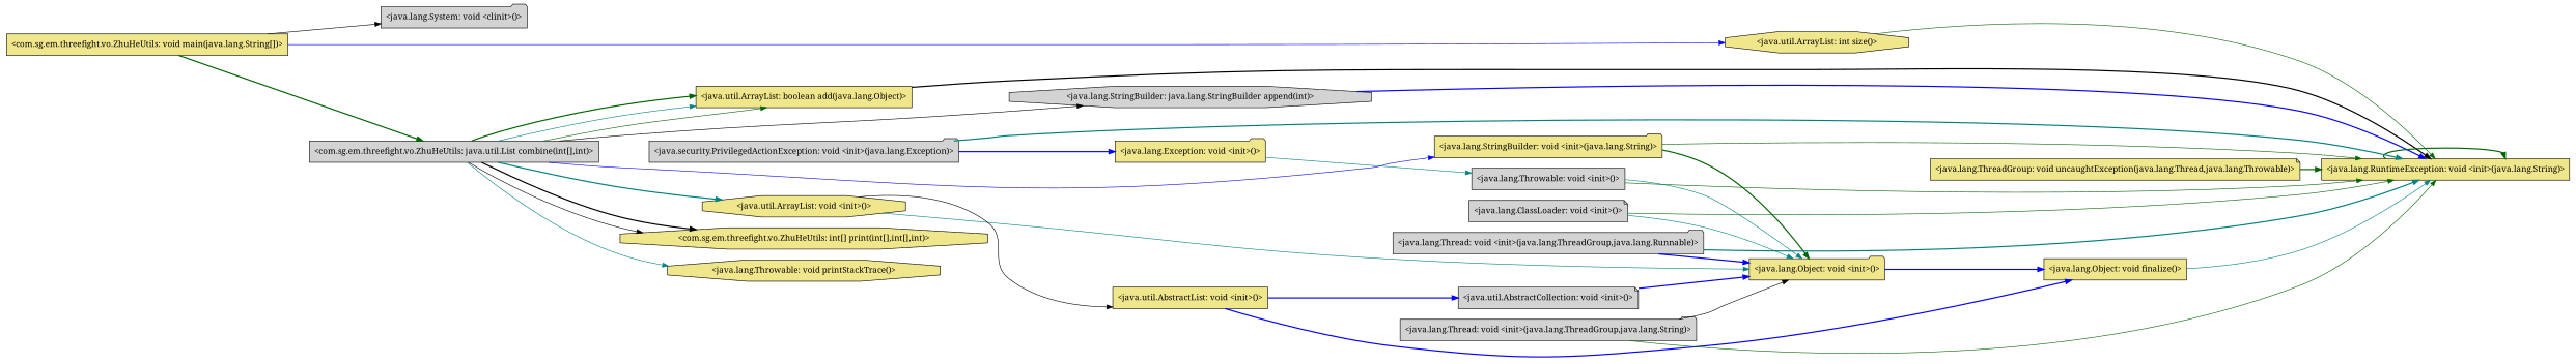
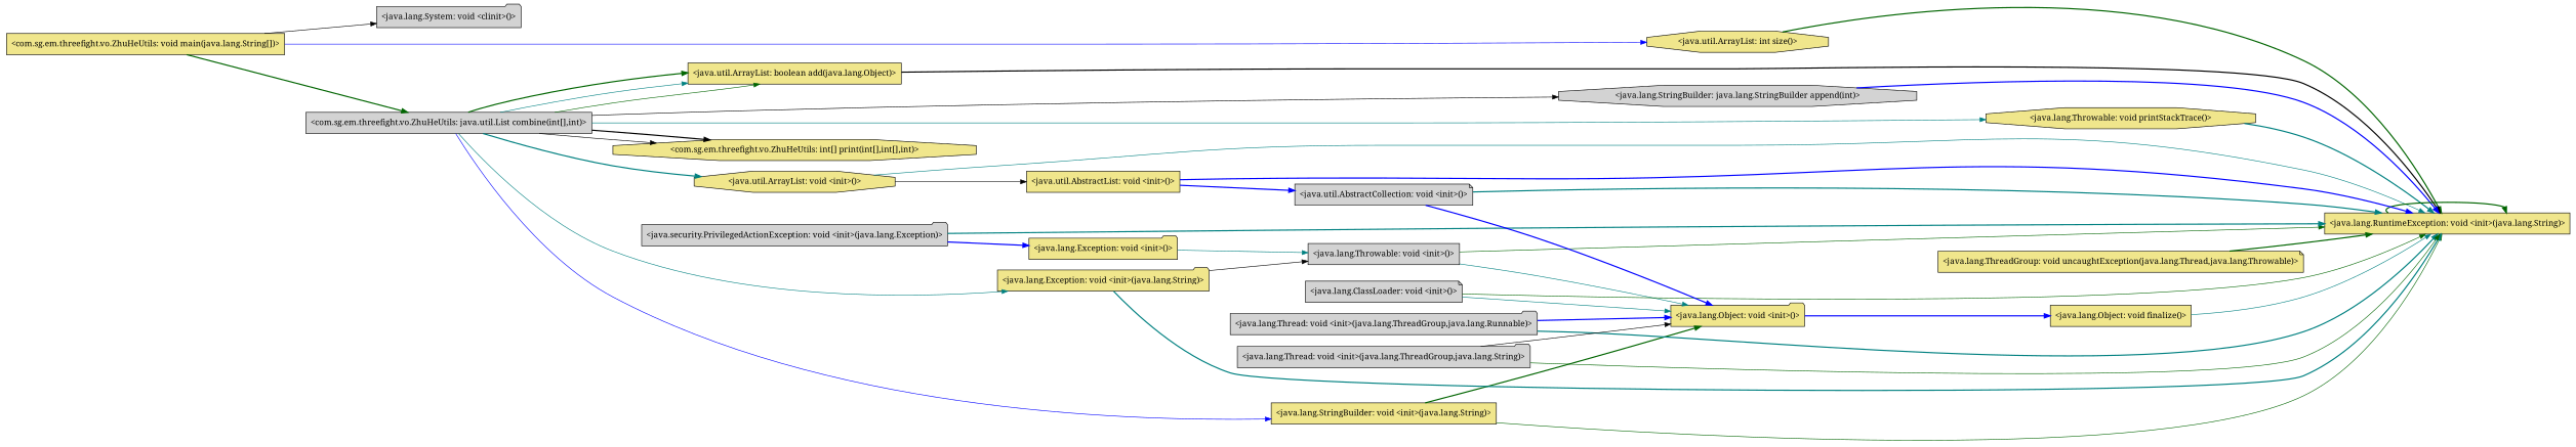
  digraph {
    fontname="Noto Serif"
    rankdir=LR
    node [fillcolor=khaki fontname="Noto Serif" shape=folder style=filled]
    edge [color=teal fontname="Noto Serif" style=solid]
    "<java.lang.System: void <clinit>()>" [fillcolor=lightgrey]
    "<com.sg.em.threefight.vo.ZhuHeUtils: void main(java.lang.String[])>" [shape=box]
    "<com.sg.em.threefight.vo.ZhuHeUtils: java.util.List combine(int[],int)>" [fillcolor=lightgrey shape=box]
    "<java.util.ArrayList: int size()>" [shape=octagon]
-   "<java.lang.StringBuilder: void <init>(java.lang.String)>"
+   "<java.lang.StringBuilder: void <init>(java.lang.String)>" [shape=box]
    "<com.sg.em.threefight.vo.ZhuHeUtils: int[] print(int[],int[],int)>" [shape=octagon]
    "<java.util.ArrayList: void <init>()>" [shape=octagon]
+   "<java.lang.Exception: void <init>(java.lang.String)>"
    "<java.util.ArrayList: boolean add(java.lang.Object)>" [shape=box]
    "<java.lang.StringBuilder: java.lang.StringBuilder append(int)>" [fillcolor=lightgrey shape=octagon]
    "<java.lang.Throwable: void printStackTrace()>" [shape=octagon]
    "<java.lang.RuntimeException: void <init>(java.lang.String)>" [shape=box]
    "<java.lang.Object: void <init>()>"
    "<java.util.AbstractList: void <init>()>" [shape=box]
    "<java.lang.Throwable: void <init>()>" [fillcolor=lightgrey shape=box]
    "<java.lang.ThreadGroup: void uncaughtException(java.lang.Thread,java.lang.Throwable)>" [shape=note]
    "<java.lang.Exception: void <init>()>"
    "<java.lang.ClassLoader: void <init>()>" [fillcolor=lightgrey shape=note]
    "<java.lang.Object: void finalize()>" [shape=box]
    "<java.security.PrivilegedActionException: void <init>(java.lang.Exception)>" [fillcolor=lightgrey]
    "<java.lang.Thread: void <init>(java.lang.ThreadGroup,java.lang.Runnable)>" [fillcolor=lightgrey]
    "<java.lang.Thread: void <init>(java.lang.ThreadGroup,java.lang.String)>" [fillcolor=lightgrey]
    "<java.util.AbstractCollection: void <init>()>" [fillcolor=lightgrey shape=note]
    "<com.sg.em.threefight.vo.ZhuHeUtils: void main(java.lang.String[])>" -> "<java.lang.System: void <clinit>()>" [color=black]
    "<com.sg.em.threefight.vo.ZhuHeUtils: void main(java.lang.String[])>" -> "<com.sg.em.threefight.vo.ZhuHeUtils: java.util.List combine(int[],int)>" [color=darkgreen style=bold]
    "<com.sg.em.threefight.vo.ZhuHeUtils: void main(java.lang.String[])>" -> "<java.util.ArrayList: int size()>" [color=blue]
    "<com.sg.em.threefight.vo.ZhuHeUtils: java.util.List combine(int[],int)>" -> "<java.lang.StringBuilder: void <init>(java.lang.String)>" [color=blue]
    "<com.sg.em.threefight.vo.ZhuHeUtils: java.util.List combine(int[],int)>" -> "<com.sg.em.threefight.vo.ZhuHeUtils: int[] print(int[],int[],int)>" [color=black]
    "<com.sg.em.threefight.vo.ZhuHeUtils: java.util.List combine(int[],int)>" -> "<com.sg.em.threefight.vo.ZhuHeUtils: int[] print(int[],int[],int)>" [color=black style=bold]
    "<com.sg.em.threefight.vo.ZhuHeUtils: java.util.List combine(int[],int)>" -> "<java.util.ArrayList: void <init>()>" [style=bold]
+   "<com.sg.em.threefight.vo.ZhuHeUtils: java.util.List combine(int[],int)>" -> "<java.lang.Exception: void <init>(java.lang.String)>"
    "<com.sg.em.threefight.vo.ZhuHeUtils: java.util.List combine(int[],int)>" -> "<java.util.ArrayList: boolean add(java.lang.Object)>" [color=darkgreen]
    "<com.sg.em.threefight.vo.ZhuHeUtils: java.util.List combine(int[],int)>" -> "<java.util.ArrayList: boolean add(java.lang.Object)>"
    "<com.sg.em.threefight.vo.ZhuHeUtils: java.util.List combine(int[],int)>" -> "<java.util.ArrayList: boolean add(java.lang.Object)>" [color=darkgreen style=bold]
    "<com.sg.em.threefight.vo.ZhuHeUtils: java.util.List combine(int[],int)>" -> "<java.lang.StringBuilder: java.lang.StringBuilder append(int)>" [color=black]
    "<com.sg.em.threefight.vo.ZhuHeUtils: java.util.List combine(int[],int)>" -> "<java.lang.Throwable: void printStackTrace()>"
-   "<java.util.ArrayList: int size()>" -> "<java.lang.RuntimeException: void <init>(java.lang.String)>" [color=darkgreen]
+   "<java.util.ArrayList: int size()>" -> "<java.lang.RuntimeException: void <init>(java.lang.String)>" [color=darkgreen style=bold]
    "<java.lang.StringBuilder: void <init>(java.lang.String)>" -> "<java.lang.RuntimeException: void <init>(java.lang.String)>" [color=darkgreen]
    "<java.lang.StringBuilder: void <init>(java.lang.String)>" -> "<java.lang.Object: void <init>()>" [color=darkgreen style=bold]
-   "<java.util.ArrayList: void <init>()>" -> "<java.lang.Object: void <init>()>"
+   "<java.util.ArrayList: void <init>()>" -> "<java.lang.RuntimeException: void <init>(java.lang.String)>"
    "<java.util.ArrayList: void <init>()>" -> "<java.util.AbstractList: void <init>()>" [color=black]
+   "<java.lang.Exception: void <init>(java.lang.String)>" -> "<java.lang.RuntimeException: void <init>(java.lang.String)>" [style=bold]
+   "<java.lang.Exception: void <init>(java.lang.String)>" -> "<java.lang.Throwable: void <init>()>" [color=black]
    "<java.util.ArrayList: boolean add(java.lang.Object)>" -> "<java.lang.RuntimeException: void <init>(java.lang.String)>" [color=black style=bold]
    "<java.lang.StringBuilder: java.lang.StringBuilder append(int)>" -> "<java.lang.RuntimeException: void <init>(java.lang.String)>" [color=blue style=bold]
+   "<java.lang.Throwable: void printStackTrace()>" -> "<java.lang.RuntimeException: void <init>(java.lang.String)>" [style=bold]
    "<java.lang.RuntimeException: void <init>(java.lang.String)>" -> "<java.lang.RuntimeException: void <init>(java.lang.String)>" [color=darkgreen style=bold]
    "<java.lang.Object: void <init>()>" -> "<java.lang.Object: void finalize()>" [color=blue style=bold]
-   "<java.util.AbstractList: void <init>()>" -> "<java.lang.Object: void finalize()>" [color=blue style=bold]
+   "<java.util.AbstractList: void <init>()>" -> "<java.lang.RuntimeException: void <init>(java.lang.String)>" [color=blue style=bold]
    "<java.util.AbstractList: void <init>()>" -> "<java.util.AbstractCollection: void <init>()>" [color=blue style=bold]
    "<java.lang.Throwable: void <init>()>" -> "<java.lang.RuntimeException: void <init>(java.lang.String)>" [color=darkgreen]
    "<java.lang.Throwable: void <init>()>" -> "<java.lang.Object: void <init>()>"
    "<java.lang.ThreadGroup: void uncaughtException(java.lang.Thread,java.lang.Throwable)>" -> "<java.lang.RuntimeException: void <init>(java.lang.String)>" [color=darkgreen style=bold]
    "<java.lang.Exception: void <init>()>" -> "<java.lang.Throwable: void <init>()>"
    "<java.lang.ClassLoader: void <init>()>" -> "<java.lang.RuntimeException: void <init>(java.lang.String)>" [color=darkgreen]
    "<java.lang.ClassLoader: void <init>()>" -> "<java.lang.Object: void <init>()>"
    "<java.lang.Object: void finalize()>" -> "<java.lang.RuntimeException: void <init>(java.lang.String)>"
    "<java.security.PrivilegedActionException: void <init>(java.lang.Exception)>" -> "<java.lang.RuntimeException: void <init>(java.lang.String)>" [style=bold]
    "<java.security.PrivilegedActionException: void <init>(java.lang.Exception)>" -> "<java.lang.Exception: void <init>()>" [color=blue style=bold]
    "<java.lang.Thread: void <init>(java.lang.ThreadGroup,java.lang.Runnable)>" -> "<java.lang.RuntimeException: void <init>(java.lang.String)>" [style=bold]
    "<java.lang.Thread: void <init>(java.lang.ThreadGroup,java.lang.Runnable)>" -> "<java.lang.Object: void <init>()>" [color=blue style=bold]
    "<java.lang.Thread: void <init>(java.lang.ThreadGroup,java.lang.String)>" -> "<java.lang.RuntimeException: void <init>(java.lang.String)>" [color=darkgreen]
    "<java.lang.Thread: void <init>(java.lang.ThreadGroup,java.lang.String)>" -> "<java.lang.Object: void <init>()>" [color=black]
+   "<java.util.AbstractCollection: void <init>()>" -> "<java.lang.RuntimeException: void <init>(java.lang.String)>" [style=bold]
    "<java.util.AbstractCollection: void <init>()>" -> "<java.lang.Object: void <init>()>" [color=blue style=bold]
  }
